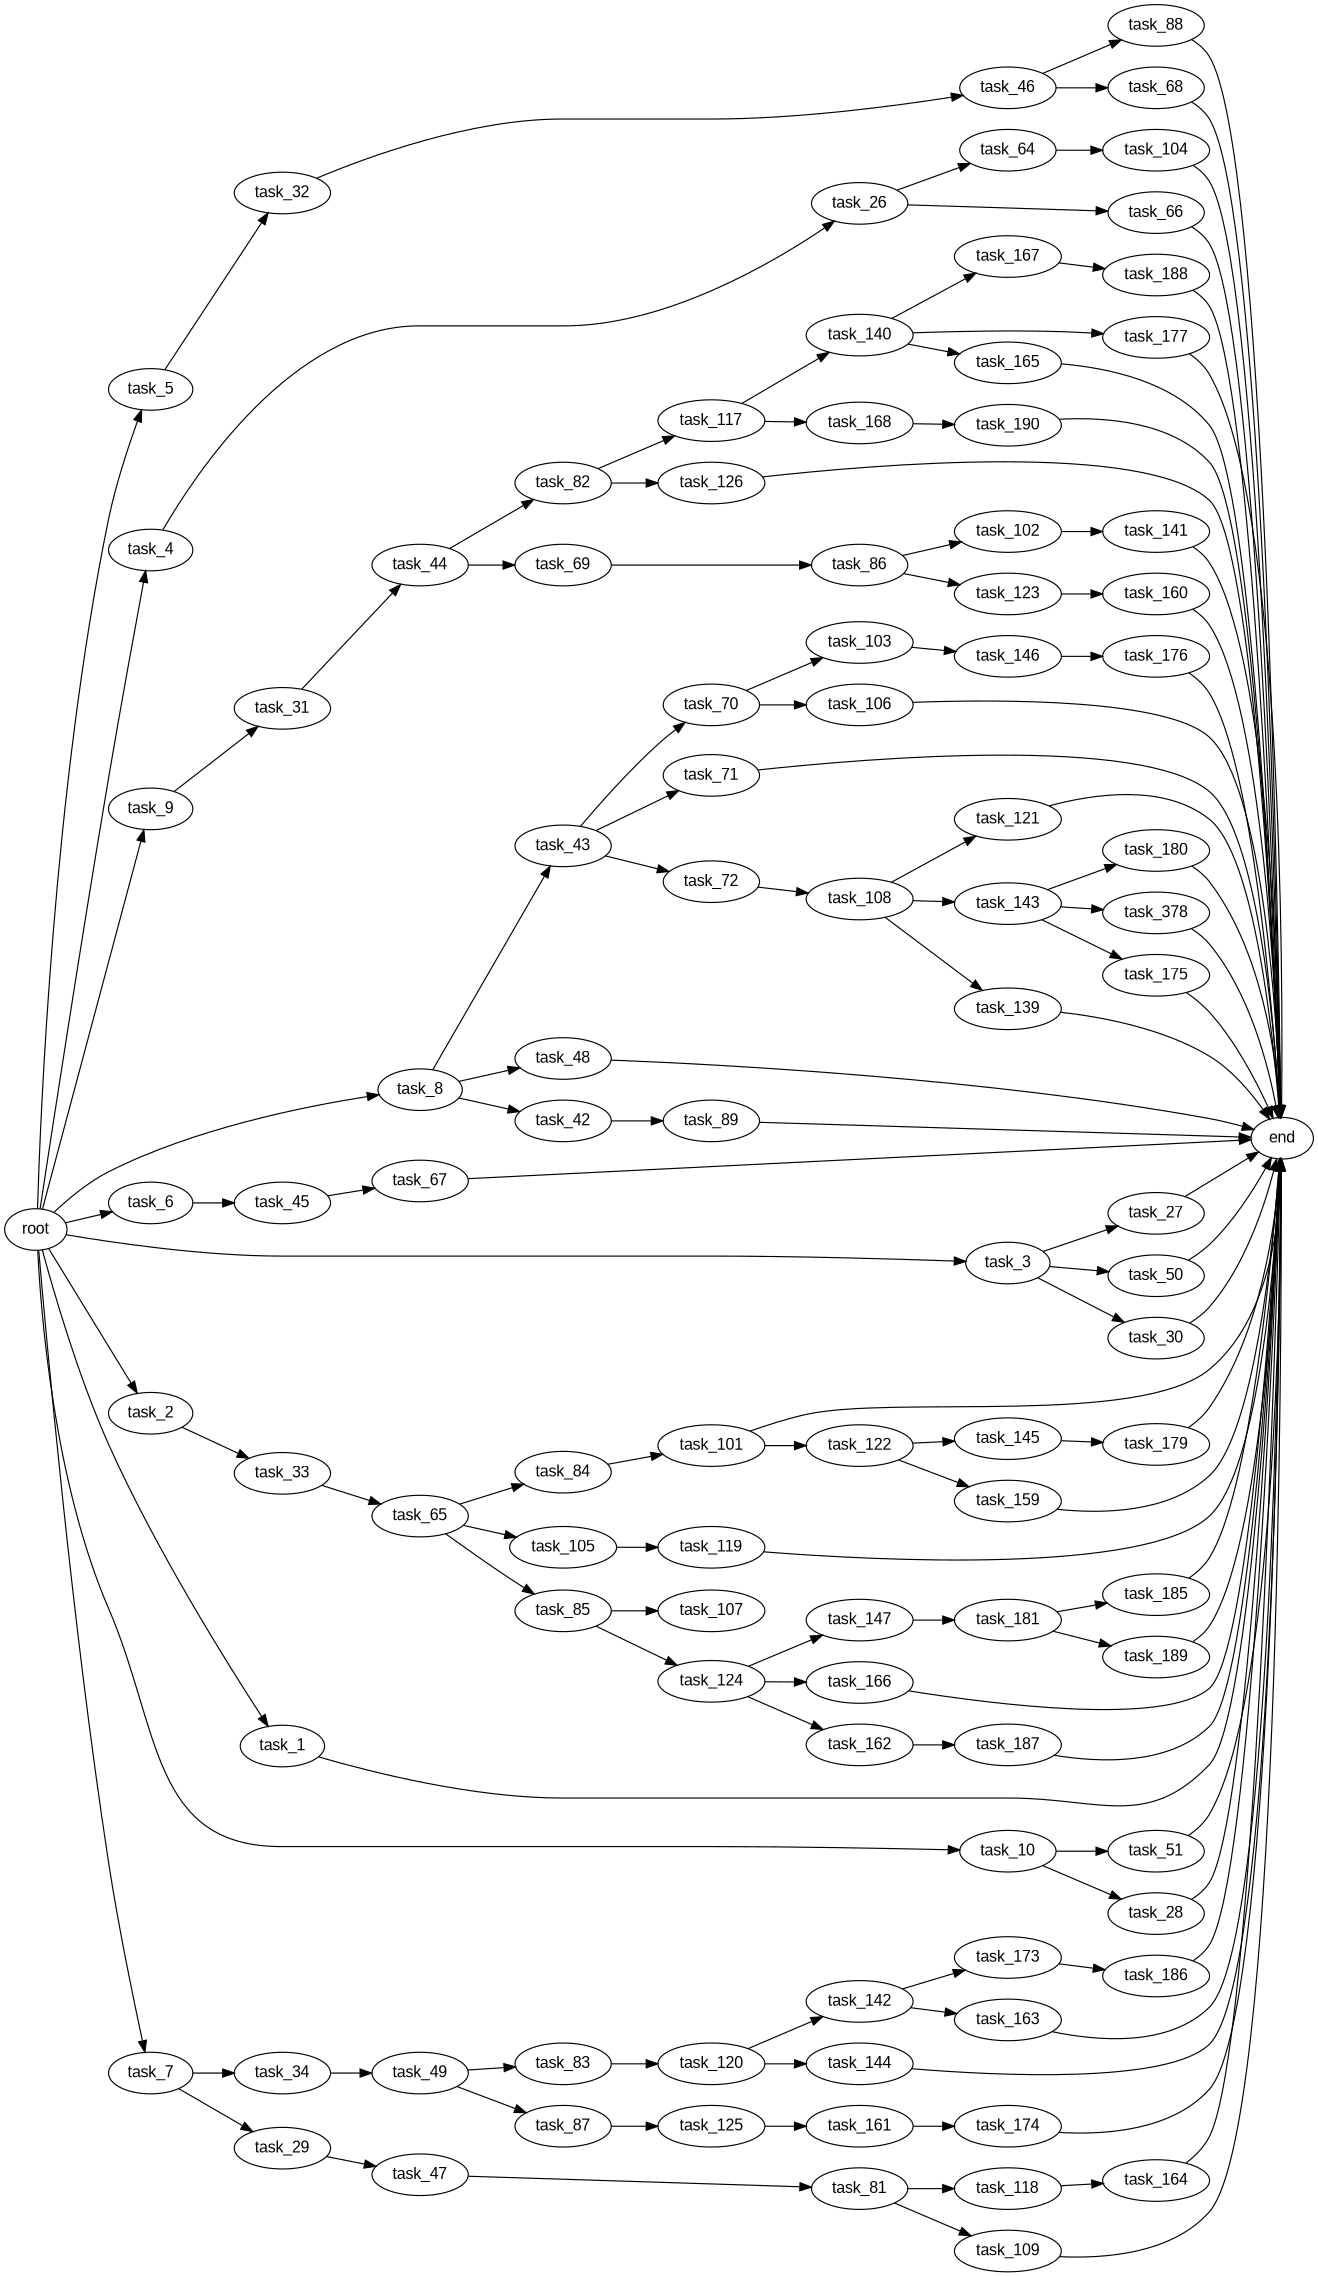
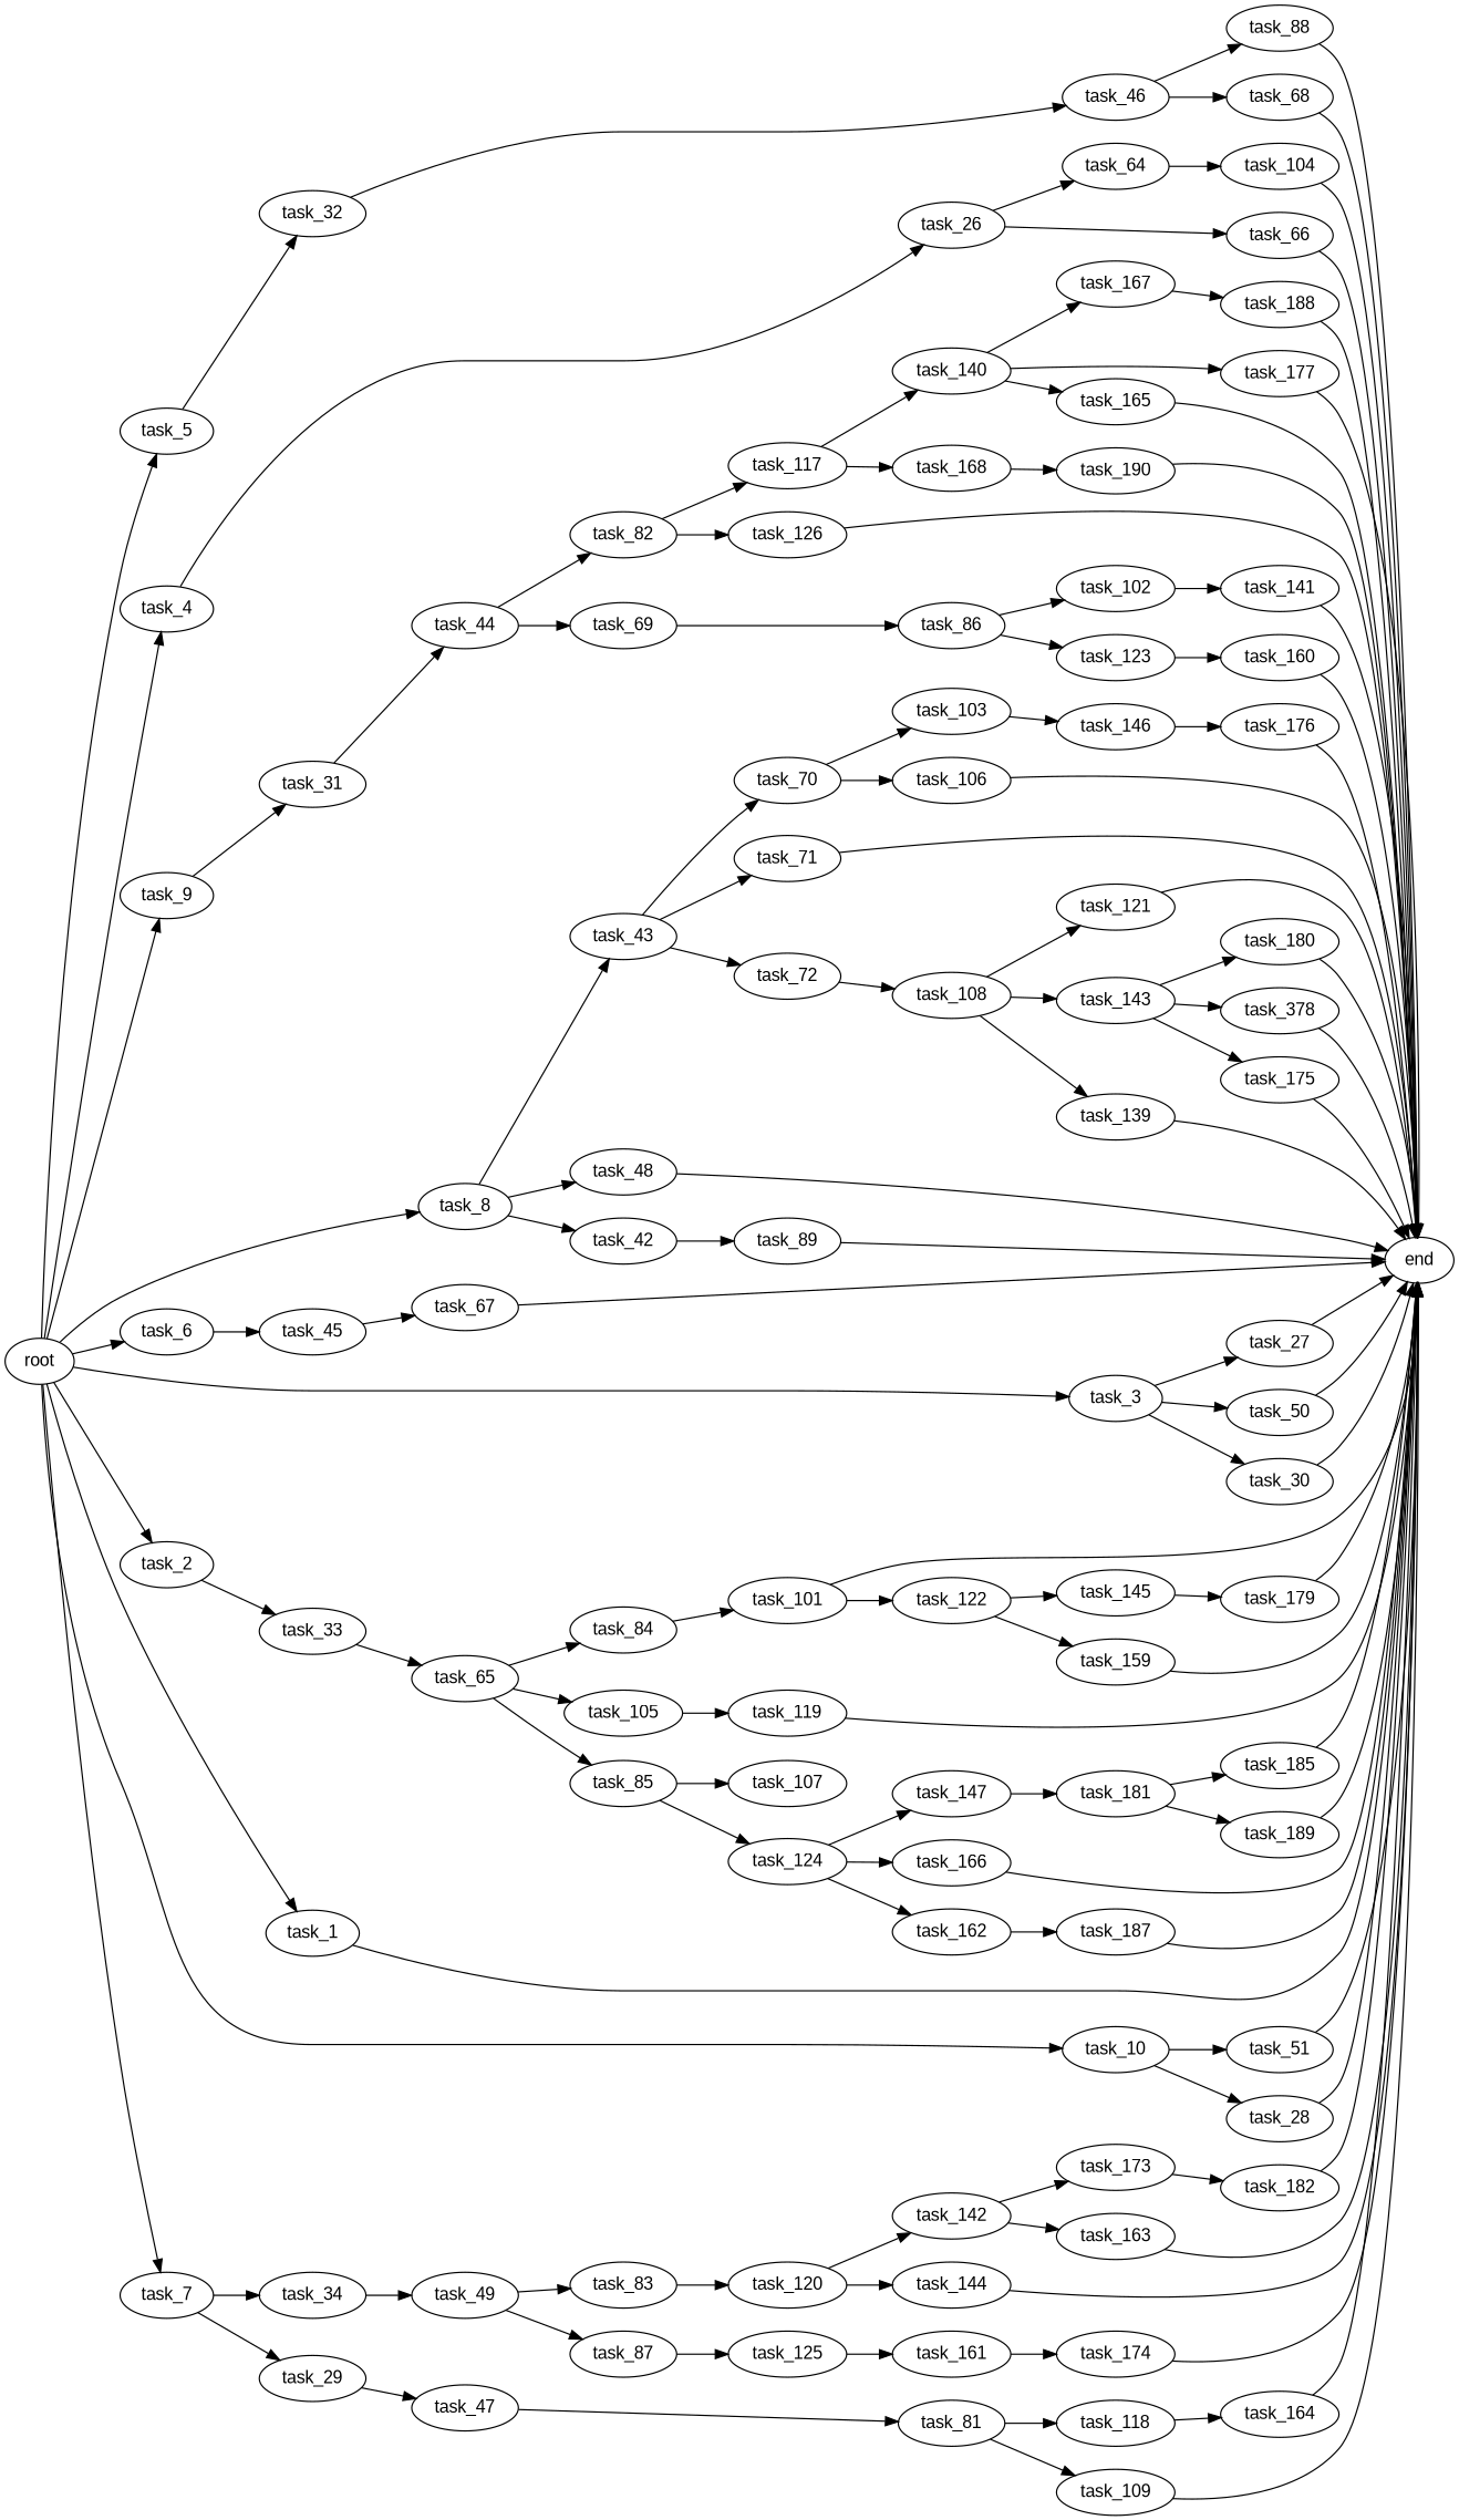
  digraph {
    fontname="Liberation Sans"
    rankdir=LR
    node [fontname="Liberation Sans"]
    edge [fontname="Liberation Sans"]
    task_180
    end
    task_27
    task_122
    task_145
    task_159
    task_179
    task_50
    task_119
    task_181
    task_185
    task_189
    task_187
    task_5
    task_32
    task_46
    task_4
    task_26
    task_64
    task_66
    task_121
    task_84
    task_101
    task_81
    task_118
    task_109
    task_164
    task_147
    task_31
    task_44
    task_82
    task_69
    task_143
    n34 [label=task_378]
    task_175
    task_104
    task_103
    task_146
    task_176
    task_141
    task_190
    task_51
    task_28
    task_88
    task_117
    task_126
    task_140
    task_168
    task_9
    task_86
    task_174
    task_33
    task_65
    task_105
    task_85
    task_142
    task_173
    task_163
-   task_186
+   task_186 [label=task_182]
    task_102
    root
    task_8
    task_6
    task_3
    task_2
    task_1
    task_10
    task_7
    task_43
    task_48
    task_42
    task_45
    task_30
    task_34
    task_29
    task_70
    task_71
    task_72
    task_89
    task_167
    task_177
    task_165
    task_123
    task_160
    task_188
    task_166
    task_83
    task_120
    task_144
    task_107
    task_124
    task_162
    task_106
    task_108
    task_67
    task_49
    task_87
    task_139
    task_161
    task_68
    task_125
    task_47
    task_180 -> end
    task_27 -> end
    task_122 -> task_145
    task_122 -> task_159
    task_145 -> task_179
    task_159 -> end
    task_179 -> end
    task_50 -> end
    task_119 -> end
    task_181 -> task_185
    task_181 -> task_189
    task_185 -> end
    task_189 -> end
    task_187 -> end
    task_5 -> task_32
    task_32 -> task_46
    task_46 -> task_88
    task_46 -> task_68
    task_4 -> task_26
    task_26 -> task_64
    task_26 -> task_66
    task_64 -> task_104
    task_66 -> end
    task_121 -> end
    task_84 -> task_101
    task_101 -> end
    task_101 -> task_122
    task_81 -> task_118
    task_81 -> task_109
    task_118 -> task_164
    task_109 -> end
    task_164 -> end
    task_147 -> task_181
    task_31 -> task_44
    task_44 -> task_82
    task_44 -> task_69
    task_82 -> task_117
    task_82 -> task_126
    task_69 -> task_86
    task_143 -> task_180
    task_143 -> n34
    task_143 -> task_175
    n34 -> end
    task_175 -> end
    task_104 -> end
    task_103 -> task_146
    task_146 -> task_176
    task_176 -> end
    task_141 -> end
    task_190 -> end
    task_51 -> end
    task_28 -> end
    task_88 -> end
    task_117 -> task_140
    task_117 -> task_168
    task_126 -> end
    task_140 -> task_167
    task_140 -> task_177
    task_140 -> task_165
    task_168 -> task_190
    task_9 -> task_31
    task_86 -> task_102
    task_86 -> task_123
    task_174 -> end
    task_33 -> task_65
    task_65 -> task_84
    task_65 -> task_105
    task_65 -> task_85
    task_105 -> task_119
    task_85 -> task_107
    task_85 -> task_124
    task_142 -> task_173
    task_142 -> task_163
    task_173 -> task_186
    task_163 -> end
    task_186 -> end
    task_102 -> task_141
    root -> task_5
    root -> task_4
    root -> task_9
    root -> task_8
    root -> task_6
    root -> task_3
    root -> task_2
    root -> task_1
    root -> task_10
    root -> task_7
    task_8 -> task_43
    task_8 -> task_48
    task_8 -> task_42
    task_6 -> task_45
    task_3 -> task_27
    task_3 -> task_50
    task_3 -> task_30
    task_2 -> task_33
    task_1 -> end
    task_10 -> task_51
    task_10 -> task_28
    task_7 -> task_34
    task_7 -> task_29
    task_43 -> task_70
    task_43 -> task_71
    task_43 -> task_72
    task_48 -> end
    task_42 -> task_89
    task_45 -> task_67
    task_30 -> end
    task_34 -> task_49
    task_29 -> task_47
    task_70 -> task_103
    task_70 -> task_106
    task_71 -> end
    task_72 -> task_108
    task_89 -> end
    task_167 -> task_188
    task_177 -> end
    task_165 -> end
    task_123 -> task_160
    task_160 -> end
    task_188 -> end
    task_166 -> end
    task_83 -> task_120
    task_120 -> task_142
    task_120 -> task_144
    task_144 -> end
    task_124 -> task_147
    task_124 -> task_166
    task_124 -> task_162
    task_162 -> task_187
    task_106 -> end
    task_108 -> task_121
    task_108 -> task_143
    task_108 -> task_139
    task_67 -> end
    task_49 -> task_83
    task_49 -> task_87
    task_87 -> task_125
    task_139 -> end
    task_161 -> task_174
    task_68 -> end
    task_125 -> task_161
    task_47 -> task_81
  }
